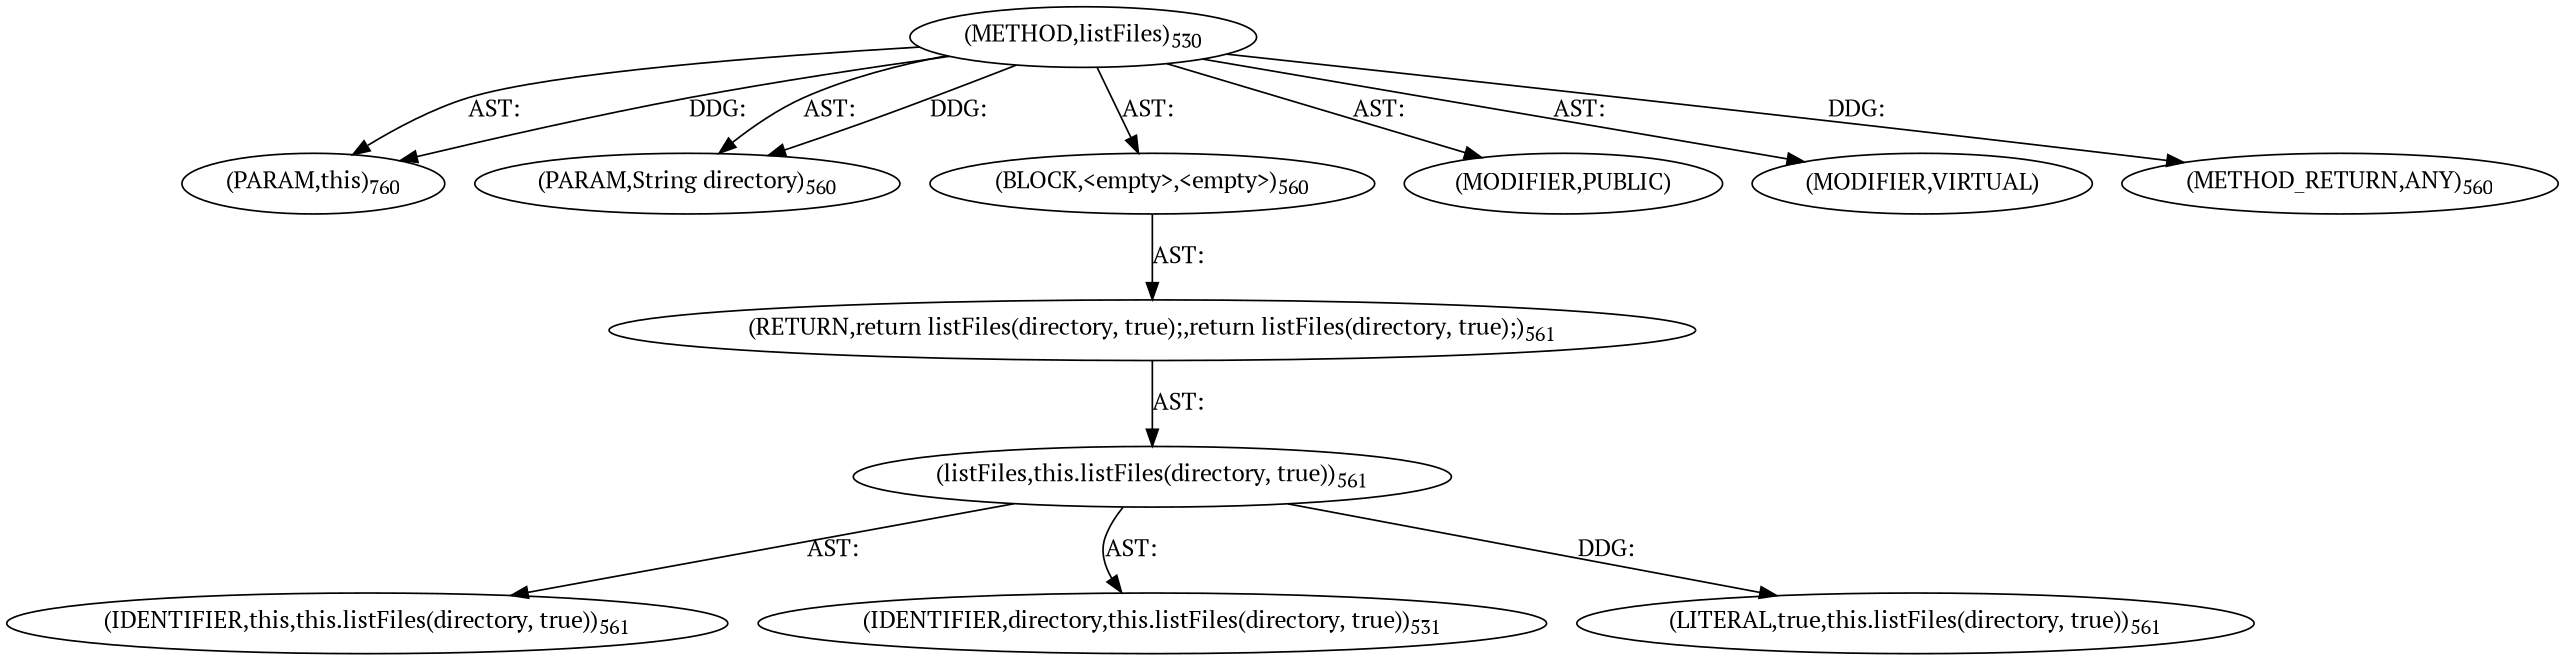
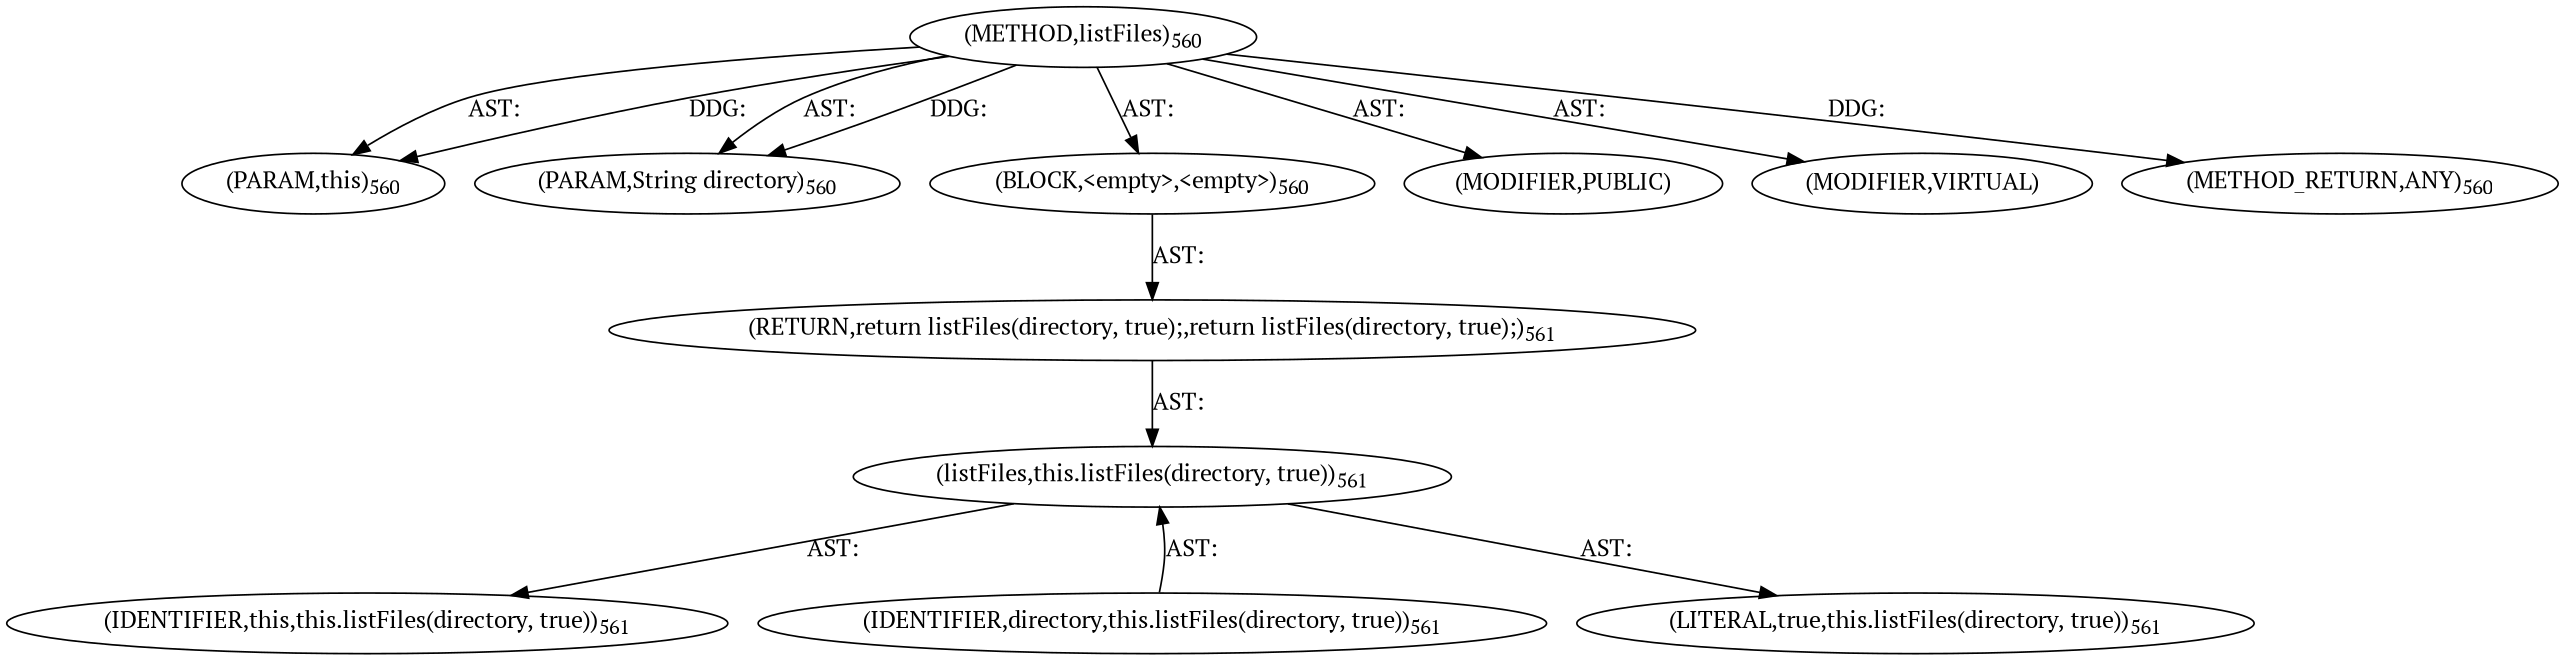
  digraph {
    fontname="PT Serif"
    node [fontname="PT Serif"]
    edge [fontname="PT Serif"]
-   n1 [label=<(METHOD,listFiles)<SUB>530</SUB>>]
-   n2 [label=<(PARAM,this)<SUB>760</SUB>>]
+   n1 [label=<(METHOD,listFiles)<SUB>560</SUB>>]
+   n2 [label=<(PARAM,this)<SUB>560</SUB>>]
    n3 [label=<(PARAM,String directory)<SUB>560</SUB>>]
    n4 [label=<(BLOCK,&lt;empty&gt;,&lt;empty&gt;)<SUB>560</SUB>>]
    n5 [label=<(MODIFIER,PUBLIC)>]
    n6 [label=<(MODIFIER,VIRTUAL)>]
    n7 [label=<(METHOD_RETURN,ANY)<SUB>560</SUB>>]
    n8 [label=<(RETURN,return listFiles(directory, true);,return listFiles(directory, true);)<SUB>561</SUB>>]
    n9 [label=<(listFiles,this.listFiles(directory, true))<SUB>561</SUB>>]
    n10 [label=<(IDENTIFIER,this,this.listFiles(directory, true))<SUB>561</SUB>>]
-   n11 [label=<(IDENTIFIER,directory,this.listFiles(directory, true))<SUB>531</SUB>>]
+   n11 [label=<(IDENTIFIER,directory,this.listFiles(directory, true))<SUB>561</SUB>>]
    n12 [label=<(LITERAL,true,this.listFiles(directory, true))<SUB>561</SUB>>]
    n1 -> n2 [label="AST: "]
    n1 -> n2 [label="DDG: "]
    n1 -> n3 [label="AST: "]
    n1 -> n3 [label="DDG: "]
    n1 -> n4 [label="AST: "]
    n1 -> n5 [label="AST: "]
    n1 -> n6 [label="AST: "]
    n1 -> n7 [label="DDG: "]
    n4 -> n8 [label="AST: "]
    n8 -> n9 [label="AST: "]
    n9 -> n10 [label="AST: "]
-   n9 -> n11 [label="AST: "]
-   n9 -> n12 [label="DDG: "]
+   n11 -> n9 [label="AST: "]
+   n9 -> n12 [label="AST: "]
  }
